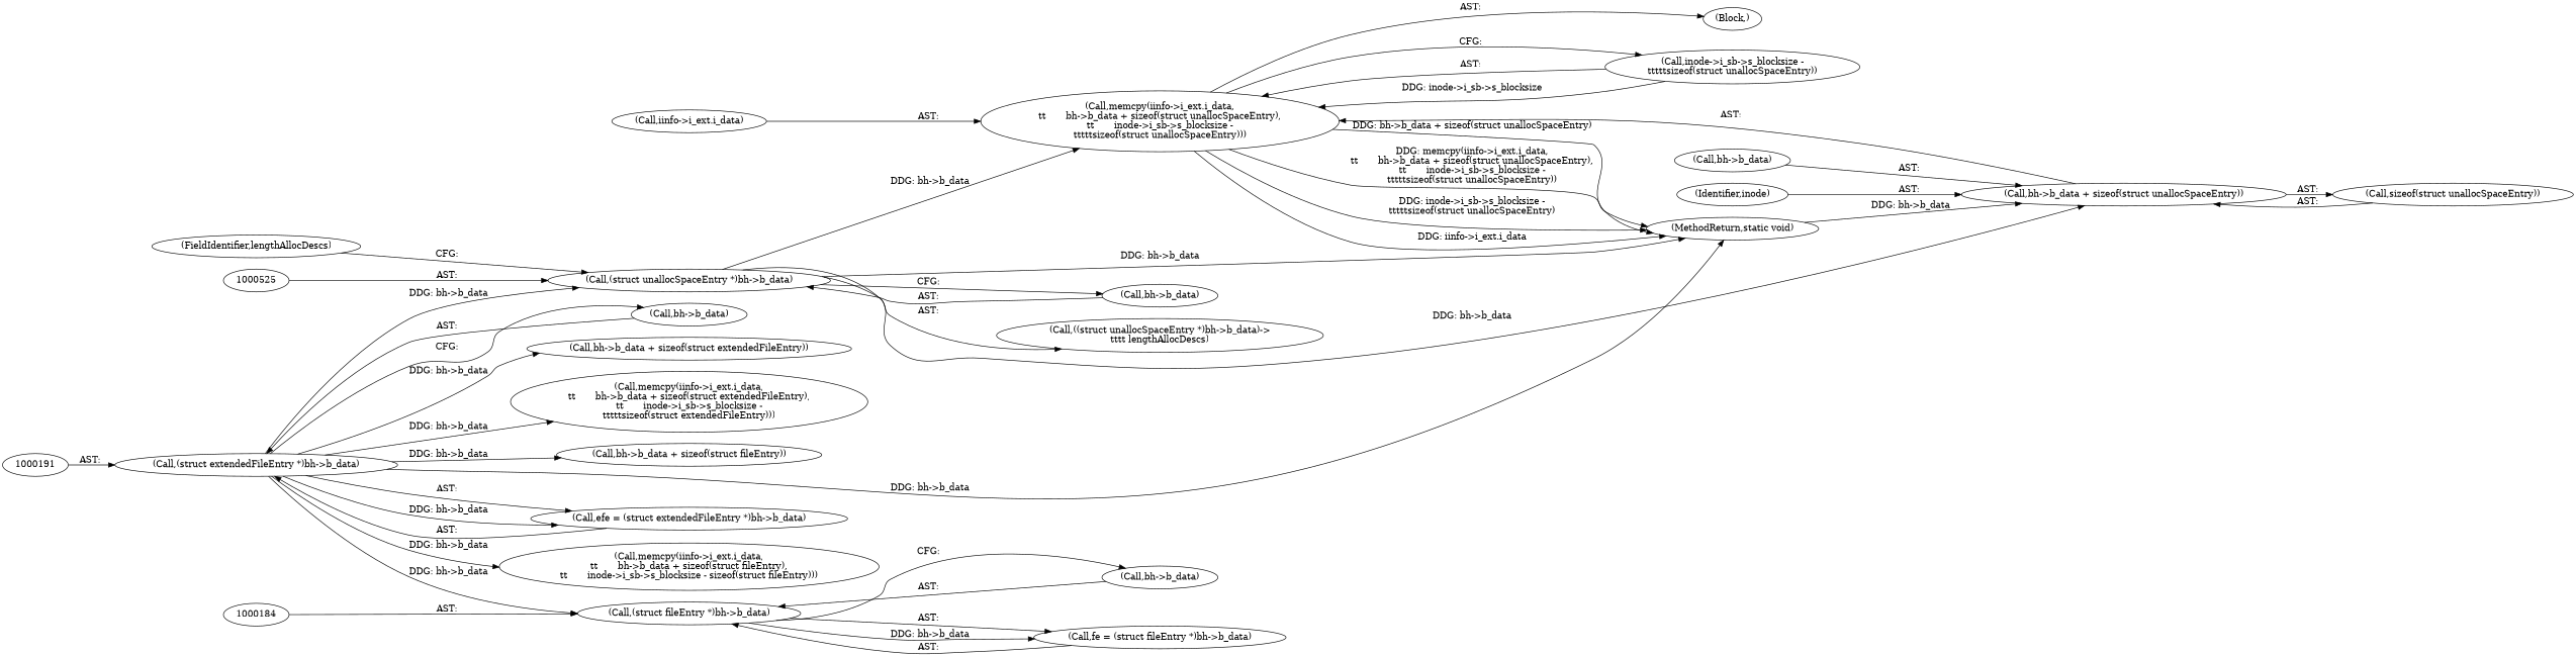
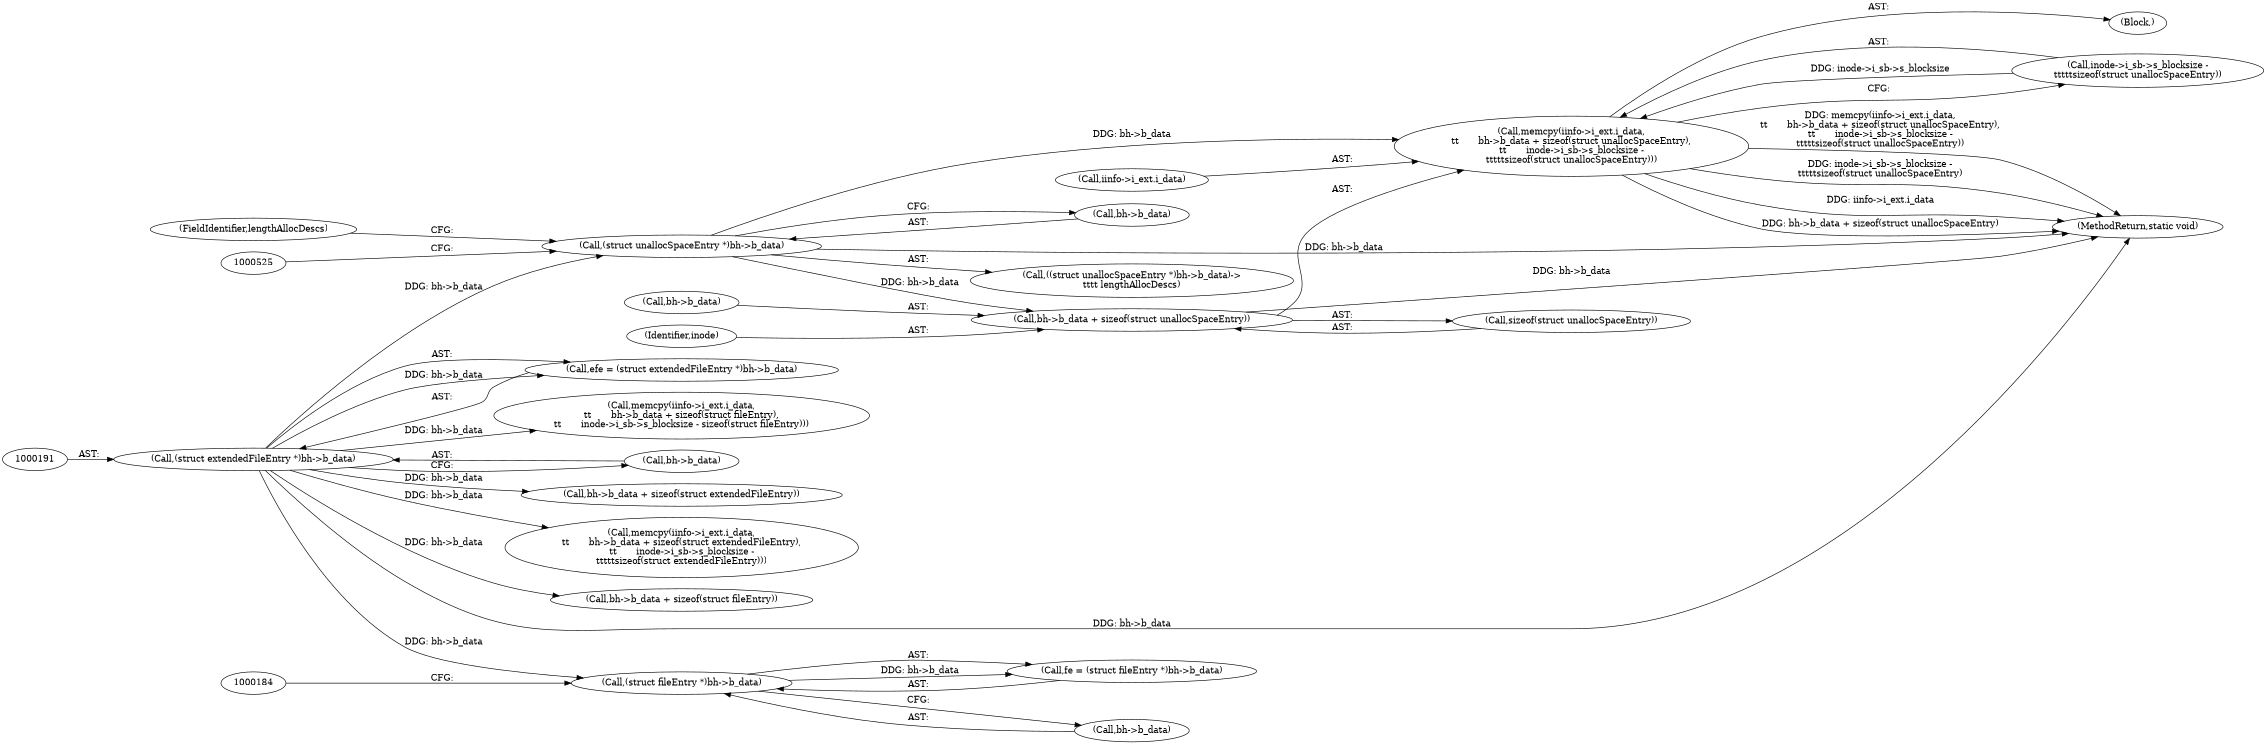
  digraph {
    rankdir=LR
    n1 [label="(Call,(struct unallocSpaceEntry *)bh->b_data)"]
    n2 [label="(Call,memcpy(iinfo->i_ext.i_data,\n\t\t       bh->b_data + sizeof(struct unallocSpaceEntry),\n\t\t       inode->i_sb->s_blocksize -\n\t\t\t\t\tsizeof(struct unallocSpaceEntry)))"]
    n3 [label="(Call,bh->b_data + sizeof(struct unallocSpaceEntry))"]
    n4 [label="(Call,bh->b_data)"]
    n5 [label="(Call,((struct unallocSpaceEntry *)bh->b_data)->\n\t\t\t\t lengthAllocDescs)"]
    n6 [label="(MethodReturn,static void)"]
    n7 [label="(Block,)"]
    n8 [label="(Call,inode->i_sb->s_blocksize -\n\t\t\t\t\tsizeof(struct unallocSpaceEntry))"]
    n9 [label="(Call,sizeof(struct unallocSpaceEntry))"]
    n10 [label="(Call,(struct extendedFileEntry *)bh->b_data)"]
    n11 [label="(Call,efe = (struct extendedFileEntry *)bh->b_data)"]
    n12 [label="(Call,memcpy(iinfo->i_ext.i_data,\n\t\t       bh->b_data + sizeof(struct fileEntry),\n\t\t       inode->i_sb->s_blocksize - sizeof(struct fileEntry)))"]
    n13 [label="(Call,bh->b_data)"]
    n14 [label="(Call,bh->b_data + sizeof(struct extendedFileEntry))"]
    n15 [label="(Call,memcpy(iinfo->i_ext.i_data,\n\t\t       bh->b_data + sizeof(struct extendedFileEntry),\n\t\t       inode->i_sb->s_blocksize -\n\t\t\t\t\tsizeof(struct extendedFileEntry)))"]
    n16 [label="(Call,bh->b_data + sizeof(struct fileEntry))"]
    n17 [label="(Call,(struct fileEntry *)bh->b_data)"]
    n18 [label="(Call,fe = (struct fileEntry *)bh->b_data)"]
    n19 [label="(Call,bh->b_data)"]
    n20 [label="(Call,bh->b_data)"]
    n21 [label="(Identifier,inode)"]
    n22 [label="(Call,iinfo->i_ext.i_data)"]
    n23 [label="(FieldIdentifier,lengthAllocDescs)"]
    1000525
    1000191
    1000184
    n1 -> n2 [label="DDG: bh->b_data"]
    n1 -> n3 [label="DDG: bh->b_data"]
    n1 -> n4 [label="CFG: "]
    n1 -> n5 [label="AST: "]
    n1 -> n6 [label="DDG: bh->b_data"]
    n2 -> n6 [label="DDG: inode->i_sb->s_blocksize -\n\t\t\t\t\tsizeof(struct unallocSpaceEntry)"]
    n2 -> n6 [label="DDG: iinfo->i_ext.i_data"]
    n2 -> n6 [label="DDG: bh->b_data + sizeof(struct unallocSpaceEntry)"]
    n2 -> n6 [label="DDG: memcpy(iinfo->i_ext.i_data,\n\t\t       bh->b_data + sizeof(struct unallocSpaceEntry),\n\t\t       inode->i_sb->s_blocksize -\n\t\t\t\t\tsizeof(struct unallocSpaceEntry))"]
    n2 -> n7 [label="AST: "]
    n2 -> n8 [label="CFG: "]
    n3 -> n2 [label="AST: "]
-   n6 -> n3 [label="DDG: bh->b_data"]
+   n3 -> n6 [label="DDG: bh->b_data"]
    n3 -> n9 [label="AST: "]
    n4 -> n1 [label="AST: "]
    n8 -> n2 [label="AST: "]
    n8 -> n2 [label="DDG: inode->i_sb->s_blocksize"]
    n9 -> n3 [label="AST: "]
    n10 -> n1 [label="DDG: bh->b_data"]
    n10 -> n6 [label="DDG: bh->b_data"]
    n10 -> n11 [label="AST: "]
    n10 -> n11 [label="DDG: bh->b_data"]
    n10 -> n12 [label="DDG: bh->b_data"]
    n10 -> n13 [label="CFG: "]
    n10 -> n14 [label="DDG: bh->b_data"]
    n10 -> n15 [label="DDG: bh->b_data"]
    n10 -> n16 [label="DDG: bh->b_data"]
    n10 -> n17 [label="DDG: bh->b_data"]
    n11 -> n10 [label="AST: "]
    n13 -> n10 [label="AST: "]
    n17 -> n18 [label="AST: "]
    n17 -> n18 [label="DDG: bh->b_data"]
    n17 -> n19 [label="CFG: "]
    n18 -> n17 [label="AST: "]
    n19 -> n17 [label="AST: "]
    n20 -> n3 [label="AST: "]
    n21 -> n3 [label="AST: "]
    n22 -> n2 [label="AST: "]
    n23 -> n1 [label="CFG: "]
-   1000525 -> n1 [label="AST: "]
+   1000525 -> n1 [label="CFG: "]
    1000191 -> n10 [label="AST: "]
-   1000184 -> n17 [label="AST: "]
+   1000184 -> n17 [label="CFG: "]
  }
